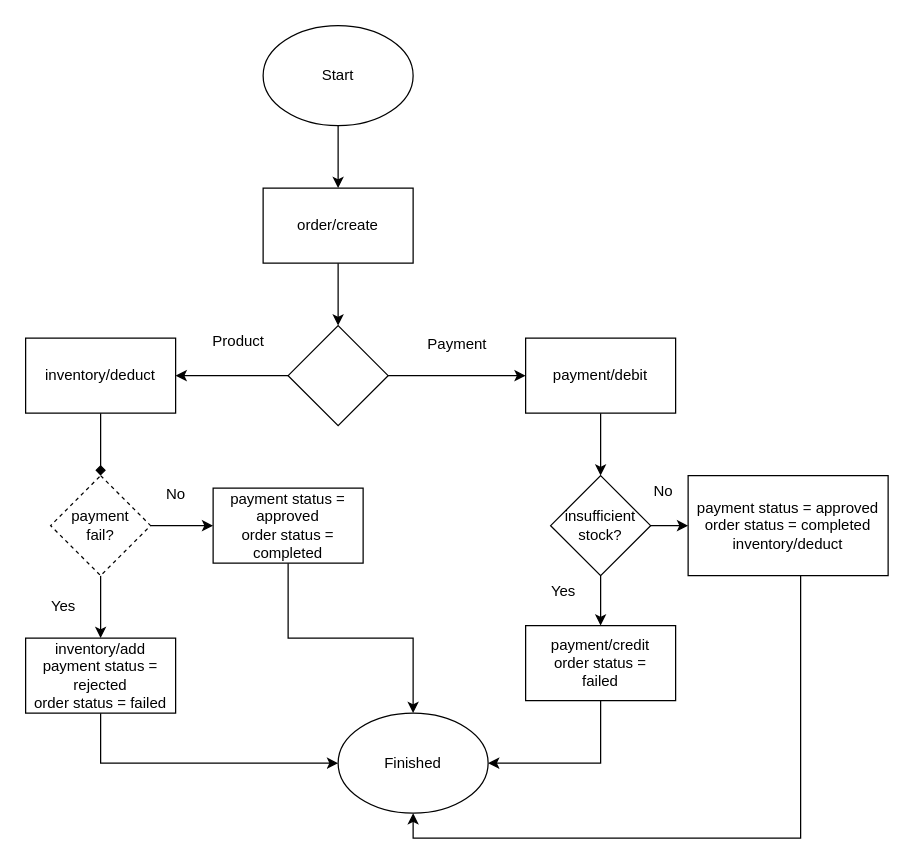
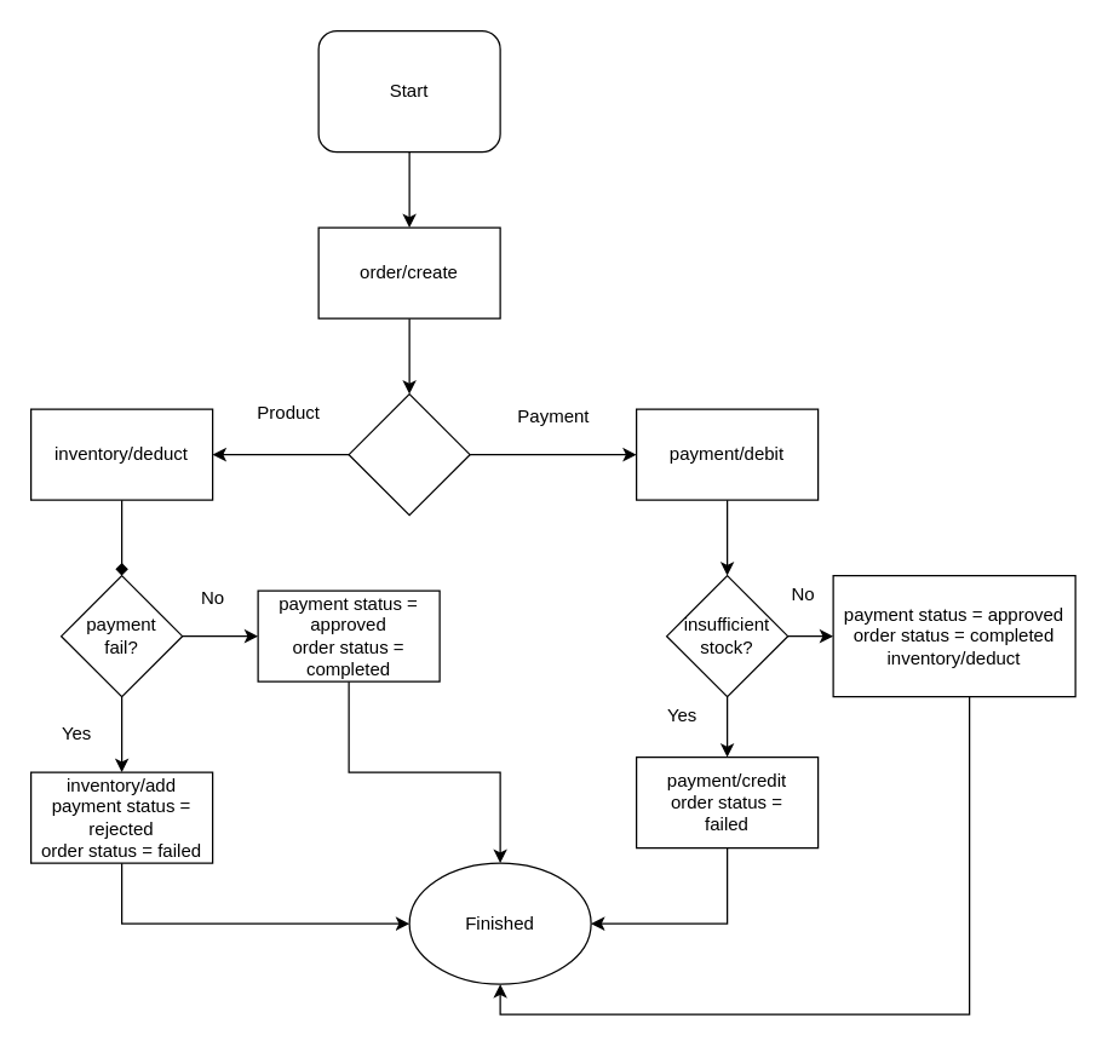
  <mxCell id="0" />
  <mxCell id="1" parent="0" />
  <mxCell id="2" style="edgeStyle=orthogonalEdgeStyle;rounded=0;orthogonalLoop=1;jettySize=auto;html=1;" parent="1" source="3" target="8" edge="1"><mxGeometry relative="1" as="geometry" /></mxCell>
  <mxCell id="3" value="&lt;div&gt;order/create&lt;/div&gt;" style="rounded=0;whiteSpace=wrap;html=1;" parent="1" vertex="1"><mxGeometry x="210" y="150" width="120" height="60" as="geometry" /></mxCell>
  <mxCell id="4" style="edgeStyle=orthogonalEdgeStyle;rounded=0;orthogonalLoop=1;jettySize=auto;html=1;" parent="1" source="5" target="3" edge="1"><mxGeometry relative="1" as="geometry" /></mxCell>
- <mxCell id="5" value="Start" style="ellipse;whiteSpace=wrap;html=1;" parent="1" vertex="1"><mxGeometry x="210" y="20" width="120" height="80" as="geometry" /></mxCell>
+ <mxCell id="5" value="Start" style="whiteSpace=wrap;html=1;rounded=1;" parent="1" vertex="1"><mxGeometry x="210" y="20" width="120" height="80" as="geometry" /></mxCell>
  <mxCell id="6" style="edgeStyle=orthogonalEdgeStyle;rounded=0;orthogonalLoop=1;jettySize=auto;html=1;entryX=0;entryY=0.5;entryDx=0;entryDy=0;" parent="1" source="8" target="10" edge="1"><mxGeometry relative="1" as="geometry" /></mxCell>
  <mxCell id="7" style="edgeStyle=orthogonalEdgeStyle;rounded=0;orthogonalLoop=1;jettySize=auto;html=1;" parent="1" source="8" target="13" edge="1"><mxGeometry relative="1" as="geometry" /></mxCell>
  <mxCell id="8" value="" style="rhombus;whiteSpace=wrap;html=1;" parent="1" vertex="1"><mxGeometry x="230" y="260" width="80" height="80" as="geometry" /></mxCell>
  <mxCell id="9" style="edgeStyle=orthogonalEdgeStyle;rounded=0;orthogonalLoop=1;jettySize=auto;html=1;" parent="1" source="10" target="22" edge="1"><mxGeometry relative="1" as="geometry" /></mxCell>
  <mxCell id="10" value="payment/debit" style="rounded=0;whiteSpace=wrap;html=1;" parent="1" vertex="1"><mxGeometry x="420" y="270" width="120" height="60" as="geometry" /></mxCell>
  <mxCell id="11" value="Payment" style="text;html=1;align=center;verticalAlign=middle;resizable=0;points=[];autosize=1;strokeColor=none;fillColor=none;" parent="1" vertex="1"><mxGeometry x="330" y="260" width="70" height="30" as="geometry" /></mxCell>
  <mxCell id="12" style="edgeStyle=orthogonalEdgeStyle;rounded=0;orthogonalLoop=1;jettySize=auto;html=1;endArrow=diamond;" parent="1" source="13" target="17" edge="1"><mxGeometry relative="1" as="geometry" /></mxCell>
  <mxCell id="13" value="inventory/deduct" style="rounded=0;whiteSpace=wrap;html=1;" parent="1" vertex="1"><mxGeometry x="20" y="270" width="120" height="60" as="geometry" /></mxCell>
  <mxCell id="14" value="Product" style="text;html=1;align=center;verticalAlign=middle;resizable=0;points=[];autosize=1;strokeColor=none;fillColor=none;" parent="1" vertex="1"><mxGeometry x="155" y="258" width="70" height="30" as="geometry" /></mxCell>
  <mxCell id="15" style="edgeStyle=orthogonalEdgeStyle;rounded=0;orthogonalLoop=1;jettySize=auto;html=1;" parent="1" source="17" target="19" edge="1"><mxGeometry relative="1" as="geometry" /></mxCell>
  <mxCell id="16" style="edgeStyle=orthogonalEdgeStyle;rounded=0;orthogonalLoop=1;jettySize=auto;html=1;" parent="1" source="17" target="24" edge="1"><mxGeometry relative="1" as="geometry" /></mxCell>
- <mxCell id="17" value="&lt;div&gt;payment&lt;/div&gt;&lt;div&gt;fail?&lt;br&gt;&lt;/div&gt;" style="rhombus;whiteSpace=wrap;html=1;dashed=1;" parent="1" vertex="1"><mxGeometry x="40" y="380" width="80" height="80" as="geometry" /></mxCell>
+ <mxCell id="17" value="&lt;div&gt;payment&lt;/div&gt;&lt;div&gt;fail?&lt;br&gt;&lt;/div&gt;" style="rhombus;whiteSpace=wrap;html=1;" parent="1" vertex="1"><mxGeometry x="40" y="380" width="80" height="80" as="geometry" /></mxCell>
  <mxCell id="18" style="edgeStyle=orthogonalEdgeStyle;rounded=0;orthogonalLoop=1;jettySize=auto;html=1;entryX=0;entryY=0.5;entryDx=0;entryDy=0;" parent="1" source="19" target="25" edge="1"><mxGeometry relative="1" as="geometry"><Array as="points"><mxPoint x="80" y="610" /></Array></mxGeometry></mxCell>
  <mxCell id="19" value="&lt;div&gt;inventory/add&lt;/div&gt;&lt;div&gt;payment status = rejected&lt;/div&gt;order status = failed" style="rounded=0;whiteSpace=wrap;html=1;" parent="1" vertex="1"><mxGeometry x="20" y="510" width="120" height="60" as="geometry" /></mxCell>
  <mxCell id="20" style="edgeStyle=orthogonalEdgeStyle;rounded=0;orthogonalLoop=1;jettySize=auto;html=1;" parent="1" source="22" target="29" edge="1"><mxGeometry relative="1" as="geometry" /></mxCell>
  <mxCell id="21" style="edgeStyle=orthogonalEdgeStyle;rounded=0;orthogonalLoop=1;jettySize=auto;html=1;" parent="1" source="22" target="27" edge="1"><mxGeometry relative="1" as="geometry" /></mxCell>
  <mxCell id="22" value="&lt;div&gt;insufficient&lt;/div&gt;&lt;div&gt;stock?&lt;br&gt;&lt;/div&gt;" style="rhombus;whiteSpace=wrap;html=1;" parent="1" vertex="1"><mxGeometry x="440" y="380" width="80" height="80" as="geometry" /></mxCell>
  <mxCell id="23" style="edgeStyle=orthogonalEdgeStyle;rounded=0;orthogonalLoop=1;jettySize=auto;html=1;" parent="1" source="24" target="25" edge="1"><mxGeometry relative="1" as="geometry" /></mxCell>
  <mxCell id="24" value="&lt;div&gt;payment status = approved&lt;/div&gt;&lt;div&gt;order status = completed&lt;br&gt;&lt;/div&gt;" style="rounded=0;whiteSpace=wrap;html=1;" parent="1" vertex="1"><mxGeometry x="170" y="390" width="120" height="60" as="geometry" /></mxCell>
  <mxCell id="25" value="Finished" style="ellipse;whiteSpace=wrap;html=1;" parent="1" vertex="1"><mxGeometry x="270" y="570" width="120" height="80" as="geometry" /></mxCell>
  <mxCell id="26" style="edgeStyle=orthogonalEdgeStyle;rounded=0;orthogonalLoop=1;jettySize=auto;html=1;entryX=1;entryY=0.5;entryDx=0;entryDy=0;" parent="1" source="27" target="25" edge="1"><mxGeometry relative="1" as="geometry"><Array as="points"><mxPoint x="480" y="610" /></Array></mxGeometry></mxCell>
  <mxCell id="27" value="&lt;div&gt;payment/credit&lt;/div&gt;&lt;div&gt;order status = &lt;br&gt;&lt;/div&gt;failed" style="rounded=0;whiteSpace=wrap;html=1;" parent="1" vertex="1"><mxGeometry x="420" y="500" width="120" height="60" as="geometry" /></mxCell>
  <mxCell id="28" style="edgeStyle=orthogonalEdgeStyle;rounded=0;orthogonalLoop=1;jettySize=auto;html=1;entryX=0.5;entryY=1;entryDx=0;entryDy=0;" parent="1" source="29" target="25" edge="1"><mxGeometry relative="1" as="geometry"><Array as="points"><mxPoint x="640" y="670" /><mxPoint x="330" y="670" /></Array></mxGeometry></mxCell>
  <mxCell id="29" value="&lt;div&gt;payment status = approved&lt;/div&gt;&lt;div&gt;order status = completed&lt;/div&gt;&lt;div&gt;inventory/deduct&lt;br&gt;&lt;/div&gt;" style="rounded=0;whiteSpace=wrap;html=1;" parent="1" vertex="1"><mxGeometry x="550" y="380" width="160" height="80" as="geometry" /></mxCell>
  <mxCell id="30" value="No" style="text;html=1;align=center;verticalAlign=middle;resizable=0;points=[];autosize=1;strokeColor=none;fillColor=none;" parent="1" vertex="1"><mxGeometry x="120" y="380" width="40" height="30" as="geometry" /></mxCell>
  <mxCell id="31" value="Yes" style="text;html=1;align=center;verticalAlign=middle;resizable=0;points=[];autosize=1;strokeColor=none;fillColor=none;" parent="1" vertex="1"><mxGeometry x="30" y="470" width="40" height="30" as="geometry" /></mxCell>
  <mxCell id="32" value="No" style="text;html=1;align=center;verticalAlign=middle;resizable=0;points=[];autosize=1;strokeColor=none;fillColor=none;" parent="1" vertex="1"><mxGeometry x="510" y="378" width="40" height="30" as="geometry" /></mxCell>
  <mxCell id="33" value="Yes" style="text;html=1;align=center;verticalAlign=middle;resizable=0;points=[];autosize=1;strokeColor=none;fillColor=none;" parent="1" vertex="1"><mxGeometry x="430" y="458" width="40" height="30" as="geometry" /></mxCell>
